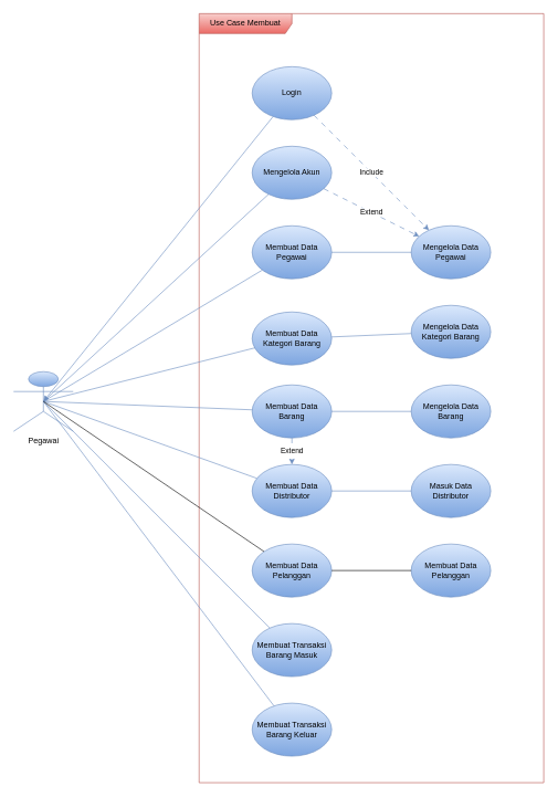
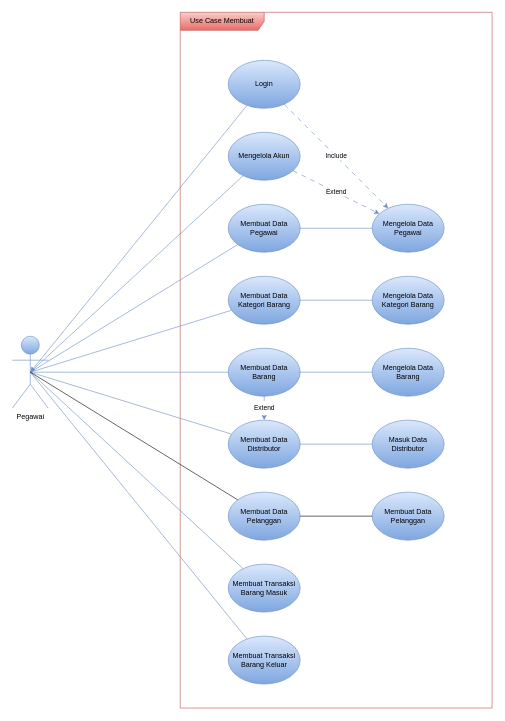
  <mxCell id="0" />
  <mxCell id="1" parent="0" />
- <mxCell id="2" value="Pegawai" style="shape=umlActor;verticalLabelPosition=bottom;verticalAlign=top;html=1;fillColor=#dae8fc;gradientColor=#7ea6e0;strokeColor=#6c8ebf;" parent="1" vertex="1"><mxGeometry x="20" y="560" width="90" height="90" as="geometry" /></mxCell>
+ <mxCell id="2" value="Pegawai" style="shape=umlActor;verticalLabelPosition=bottom;verticalAlign=top;html=1;fillColor=#dae8fc;gradientColor=#7ea6e0;strokeColor=#6c8ebf;" parent="1" vertex="1"><mxGeometry x="20" y="560" width="60" height="120" as="geometry" /></mxCell>
  <mxCell id="3" value="Use Case Membuat" style="shape=umlFrame;whiteSpace=wrap;html=1;pointerEvents=0;width=140;height=30;fillColor=#f8cecc;gradientColor=#ea6b66;strokeColor=#b85450;" parent="1" vertex="1"><mxGeometry x="300" y="20" width="520" height="1160" as="geometry" /></mxCell>
  <mxCell id="4" value="Login" style="ellipse;whiteSpace=wrap;html=1;fillColor=#dae8fc;gradientColor=#7ea6e0;strokeColor=#6c8ebf;" parent="1" vertex="1"><mxGeometry x="380" y="100" width="120" height="80" as="geometry" /></mxCell>
  <mxCell id="5" value="Membuat Data Pegawai" style="ellipse;whiteSpace=wrap;html=1;fillColor=#dae8fc;gradientColor=#7ea6e0;strokeColor=#6c8ebf;" parent="1" vertex="1"><mxGeometry x="380" y="340" width="120" height="80" as="geometry" /></mxCell>
  <mxCell id="6" value="Membuat Data Barang" style="ellipse;whiteSpace=wrap;html=1;fillColor=#dae8fc;gradientColor=#7ea6e0;strokeColor=#6c8ebf;" parent="1" vertex="1"><mxGeometry x="380" y="580" width="120" height="80" as="geometry" /></mxCell>
- <mxCell id="7" value="Membuat Data Kategori Barang" style="ellipse;whiteSpace=wrap;html=1;fillColor=#dae8fc;gradientColor=#7ea6e0;strokeColor=#6c8ebf;" parent="1" vertex="1"><mxGeometry x="380" y="470" width="120" height="80" as="geometry" /></mxCell>
+ <mxCell id="7" value="Membuat Data Kategori Barang" style="ellipse;whiteSpace=wrap;html=1;fillColor=#dae8fc;gradientColor=#7ea6e0;strokeColor=#6c8ebf;" parent="1" vertex="1"><mxGeometry x="380" y="460" width="120" height="80" as="geometry" /></mxCell>
  <mxCell id="8" value="" style="endArrow=block;html=1;rounded=0;entryX=0.5;entryY=0.5;entryDx=0;entryDy=0;entryPerimeter=0;fillColor=#dae8fc;gradientColor=#7ea6e0;strokeColor=#6c8ebf;" parent="1" source="4" target="2" edge="1"><mxGeometry width="50" height="50" relative="1" as="geometry"><mxPoint x="640" y="460" as="sourcePoint" /><mxPoint x="690" y="410" as="targetPoint" /></mxGeometry></mxCell>
  <mxCell id="9" value="" style="endArrow=none;html=1;rounded=0;exitX=0.5;exitY=0.5;exitDx=0;exitDy=0;exitPerimeter=0;fillColor=#dae8fc;gradientColor=#7ea6e0;strokeColor=#6c8ebf;" parent="1" source="2" target="5" edge="1"><mxGeometry width="50" height="50" relative="1" as="geometry"><mxPoint x="640" y="460" as="sourcePoint" /><mxPoint x="690" y="410" as="targetPoint" /></mxGeometry></mxCell>
  <mxCell id="10" value="" style="endArrow=none;html=1;rounded=0;exitX=0.5;exitY=0.5;exitDx=0;exitDy=0;exitPerimeter=0;fillColor=#dae8fc;gradientColor=#7ea6e0;strokeColor=#6c8ebf;" parent="1" source="2" target="6" edge="1"><mxGeometry width="50" height="50" relative="1" as="geometry"><mxPoint x="640" y="460" as="sourcePoint" /><mxPoint x="690" y="410" as="targetPoint" /></mxGeometry></mxCell>
  <mxCell id="11" value="Mengelola Data Pegawai" style="ellipse;whiteSpace=wrap;html=1;fillColor=#dae8fc;gradientColor=#7ea6e0;strokeColor=#6c8ebf;" parent="1" vertex="1"><mxGeometry x="620" y="340" width="120" height="80" as="geometry" /></mxCell>
  <mxCell id="12" value="Mengelola Data Kategori Barang" style="ellipse;whiteSpace=wrap;html=1;fillColor=#dae8fc;gradientColor=#7ea6e0;strokeColor=#6c8ebf;" parent="1" vertex="1"><mxGeometry x="620" y="460" width="120" height="80" as="geometry" /></mxCell>
  <mxCell id="13" value="Membuat Transaksi Barang Keluar" style="ellipse;whiteSpace=wrap;html=1;fillColor=#dae8fc;gradientColor=#7ea6e0;strokeColor=#6c8ebf;" parent="1" vertex="1"><mxGeometry x="380" y="1060" width="120" height="80" as="geometry" /></mxCell>
  <mxCell id="14" value="Membuat Transaksi Barang Masuk" style="ellipse;whiteSpace=wrap;html=1;fillColor=#dae8fc;gradientColor=#7ea6e0;strokeColor=#6c8ebf;" parent="1" vertex="1"><mxGeometry x="380" y="940" width="120" height="80" as="geometry" /></mxCell>
  <mxCell id="15" value="Masuk Data Distributor" style="ellipse;whiteSpace=wrap;html=1;fillColor=#dae8fc;gradientColor=#7ea6e0;strokeColor=#6c8ebf;" parent="1" vertex="1"><mxGeometry x="620" y="700" width="120" height="80" as="geometry" /></mxCell>
  <mxCell id="16" value="Membuat Data Distributor" style="ellipse;whiteSpace=wrap;html=1;fillColor=#dae8fc;gradientColor=#7ea6e0;strokeColor=#6c8ebf;" parent="1" vertex="1"><mxGeometry x="380" y="700" width="120" height="80" as="geometry" /></mxCell>
  <mxCell id="17" value="Mengelola Data Barang" style="ellipse;whiteSpace=wrap;html=1;fillColor=#dae8fc;gradientColor=#7ea6e0;strokeColor=#6c8ebf;" parent="1" vertex="1"><mxGeometry x="620" y="580" width="120" height="80" as="geometry" /></mxCell>
  <mxCell id="18" value="Include" style="endArrow=classic;html=1;rounded=0;dashed=1;dashPattern=8 8;fillColor=#dae8fc;gradientColor=#7ea6e0;strokeColor=#6c8ebf;" parent="1" source="4" target="11" edge="1"><mxGeometry width="50" height="50" relative="1" as="geometry"><mxPoint x="905" y="210" as="sourcePoint" /><mxPoint x="955" y="160" as="targetPoint" /></mxGeometry></mxCell>
  <mxCell id="19" value="Extend" style="endArrow=classic;html=1;rounded=0;dashed=1;dashPattern=8 8;fillColor=#dae8fc;gradientColor=#7ea6e0;strokeColor=#6c8ebf;" parent="1" source="25" target="11" edge="1"><mxGeometry width="50" height="50" relative="1" as="geometry"><mxPoint x="975" y="246" as="sourcePoint" /><mxPoint x="865" y="180" as="targetPoint" /></mxGeometry></mxCell>
  <mxCell id="20" value="Extend" style="endArrow=classic;html=1;rounded=0;dashed=1;dashPattern=8 8;fillColor=#dae8fc;gradientColor=#7ea6e0;strokeColor=#6c8ebf;" parent="1" source="6" target="16" edge="1"><mxGeometry width="50" height="50" relative="1" as="geometry"><mxPoint x="1005" y="276" as="sourcePoint" /><mxPoint x="895" y="210" as="targetPoint" /></mxGeometry></mxCell>
  <mxCell id="21" value="" style="endArrow=none;html=1;rounded=0;exitX=0.5;exitY=0.5;exitDx=0;exitDy=0;exitPerimeter=0;fillColor=#dae8fc;gradientColor=#7ea6e0;strokeColor=#6c8ebf;" parent="1" source="2" target="7" edge="1"><mxGeometry width="50" height="50" relative="1" as="geometry"><mxPoint x="640" y="460" as="sourcePoint" /><mxPoint x="690" y="410" as="targetPoint" /></mxGeometry></mxCell>
  <mxCell id="22" value="" style="endArrow=none;html=1;rounded=0;exitX=0.5;exitY=0.5;exitDx=0;exitDy=0;exitPerimeter=0;fillColor=#dae8fc;gradientColor=#7ea6e0;strokeColor=#6c8ebf;" parent="1" source="2" target="16" edge="1"><mxGeometry width="50" height="50" relative="1" as="geometry"><mxPoint x="640" y="560" as="sourcePoint" /><mxPoint x="690" y="510" as="targetPoint" /></mxGeometry></mxCell>
  <mxCell id="23" value="" style="endArrow=none;html=1;rounded=0;exitX=0.5;exitY=0.5;exitDx=0;exitDy=0;exitPerimeter=0;fillColor=#dae8fc;gradientColor=#7ea6e0;strokeColor=#6c8ebf;" parent="1" source="2" target="14" edge="1"><mxGeometry width="50" height="50" relative="1" as="geometry"><mxPoint x="640" y="660" as="sourcePoint" /><mxPoint x="690" y="610" as="targetPoint" /></mxGeometry></mxCell>
  <mxCell id="24" value="" style="endArrow=none;html=1;rounded=0;exitX=0.5;exitY=0.5;exitDx=0;exitDy=0;exitPerimeter=0;fillColor=#dae8fc;gradientColor=#7ea6e0;strokeColor=#6c8ebf;" parent="1" source="2" target="13" edge="1"><mxGeometry width="50" height="50" relative="1" as="geometry"><mxPoint x="760" y="740" as="sourcePoint" /><mxPoint x="810" y="690" as="targetPoint" /></mxGeometry></mxCell>
  <mxCell id="25" value="Mengelola Akun" style="ellipse;whiteSpace=wrap;html=1;fillColor=#dae8fc;gradientColor=#7ea6e0;strokeColor=#6c8ebf;" parent="1" vertex="1"><mxGeometry x="380" y="220" width="120" height="80" as="geometry" /></mxCell>
  <mxCell id="26" value="" style="endArrow=none;html=1;rounded=0;entryX=0.5;entryY=0.5;entryDx=0;entryDy=0;entryPerimeter=0;fillColor=#dae8fc;gradientColor=#7ea6e0;strokeColor=#6c8ebf;" parent="1" source="25" target="2" edge="1"><mxGeometry width="50" height="50" relative="1" as="geometry"><mxPoint x="760" y="460" as="sourcePoint" /><mxPoint x="810" y="410" as="targetPoint" /></mxGeometry></mxCell>
  <mxCell id="27" value="" style="endArrow=none;html=1;rounded=0;fillColor=#dae8fc;gradientColor=#7ea6e0;strokeColor=#6c8ebf;" parent="1" source="5" target="11" edge="1"><mxGeometry width="50" height="50" relative="1" as="geometry"><mxPoint x="530" y="580" as="sourcePoint" /><mxPoint x="580" y="530" as="targetPoint" /></mxGeometry></mxCell>
  <mxCell id="28" value="" style="endArrow=none;html=1;rounded=0;fillColor=#dae8fc;gradientColor=#7ea6e0;strokeColor=#6c8ebf;" parent="1" source="7" target="12" edge="1"><mxGeometry width="50" height="50" relative="1" as="geometry"><mxPoint x="530" y="580" as="sourcePoint" /><mxPoint x="580" y="530" as="targetPoint" /></mxGeometry></mxCell>
  <mxCell id="29" value="" style="endArrow=none;html=1;rounded=0;fillColor=#dae8fc;gradientColor=#7ea6e0;strokeColor=#6c8ebf;" parent="1" source="6" target="17" edge="1"><mxGeometry width="50" height="50" relative="1" as="geometry"><mxPoint x="530" y="660" as="sourcePoint" /><mxPoint x="580" y="610" as="targetPoint" /></mxGeometry></mxCell>
  <mxCell id="30" value="" style="endArrow=none;html=1;rounded=0;fillColor=#dae8fc;gradientColor=#7ea6e0;strokeColor=#6c8ebf;" parent="1" source="16" target="15" edge="1"><mxGeometry width="50" height="50" relative="1" as="geometry"><mxPoint x="530" y="660" as="sourcePoint" /><mxPoint x="580" y="610" as="targetPoint" /></mxGeometry></mxCell>
  <mxCell id="31" value="Membuat Data Pelanggan" style="ellipse;whiteSpace=wrap;html=1;fillColor=#dae8fc;gradientColor=#7ea6e0;strokeColor=#6c8ebf;" parent="1" vertex="1"><mxGeometry x="380" y="820" width="120" height="80" as="geometry" /></mxCell>
  <mxCell id="32" value="Membuat Data Pelanggan" style="ellipse;whiteSpace=wrap;html=1;fillColor=#dae8fc;gradientColor=#7ea6e0;strokeColor=#6c8ebf;" parent="1" vertex="1"><mxGeometry x="620" y="820" width="120" height="80" as="geometry" /></mxCell>
  <mxCell id="33" value="" style="endArrow=none;html=1;rounded=0;" parent="1" source="31" target="32" edge="1"><mxGeometry width="50" height="50" relative="1" as="geometry"><mxPoint x="400" y="780" as="sourcePoint" /><mxPoint x="450" y="730" as="targetPoint" /></mxGeometry></mxCell>
  <mxCell id="34" value="" style="endArrow=none;html=1;rounded=0;exitX=0.5;exitY=0.5;exitDx=0;exitDy=0;exitPerimeter=0;" parent="1" source="2" target="31" edge="1"><mxGeometry width="50" height="50" relative="1" as="geometry"><mxPoint x="400" y="780" as="sourcePoint" /><mxPoint x="450" y="730" as="targetPoint" /></mxGeometry></mxCell>
